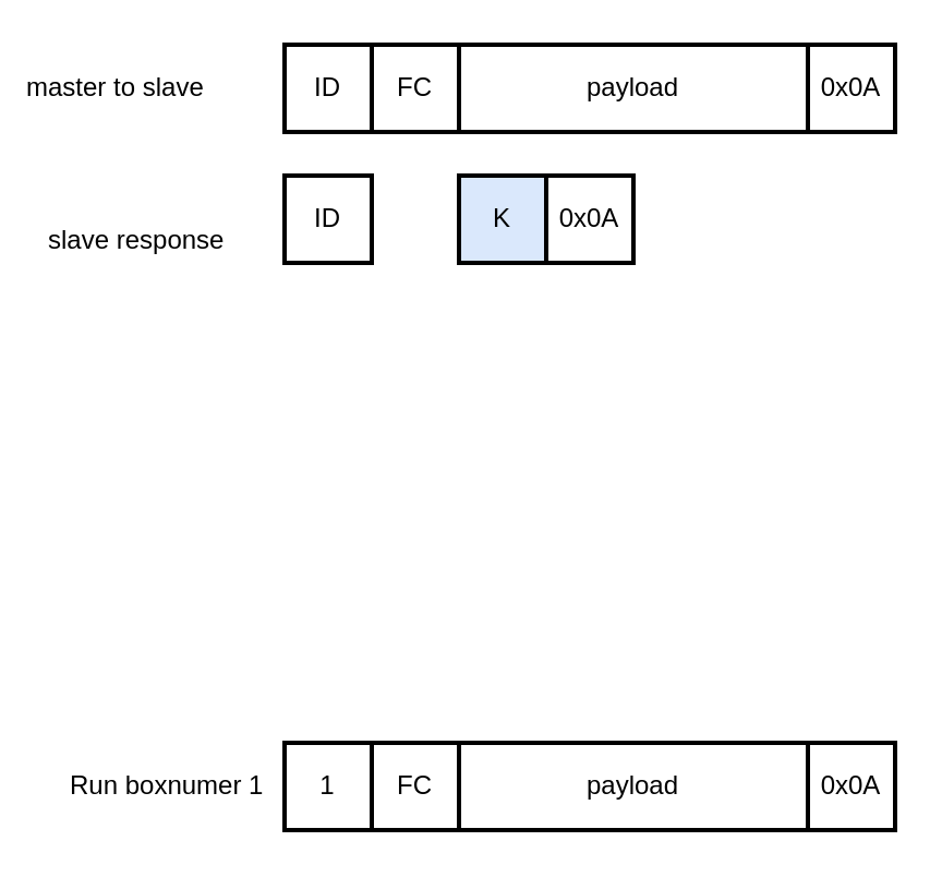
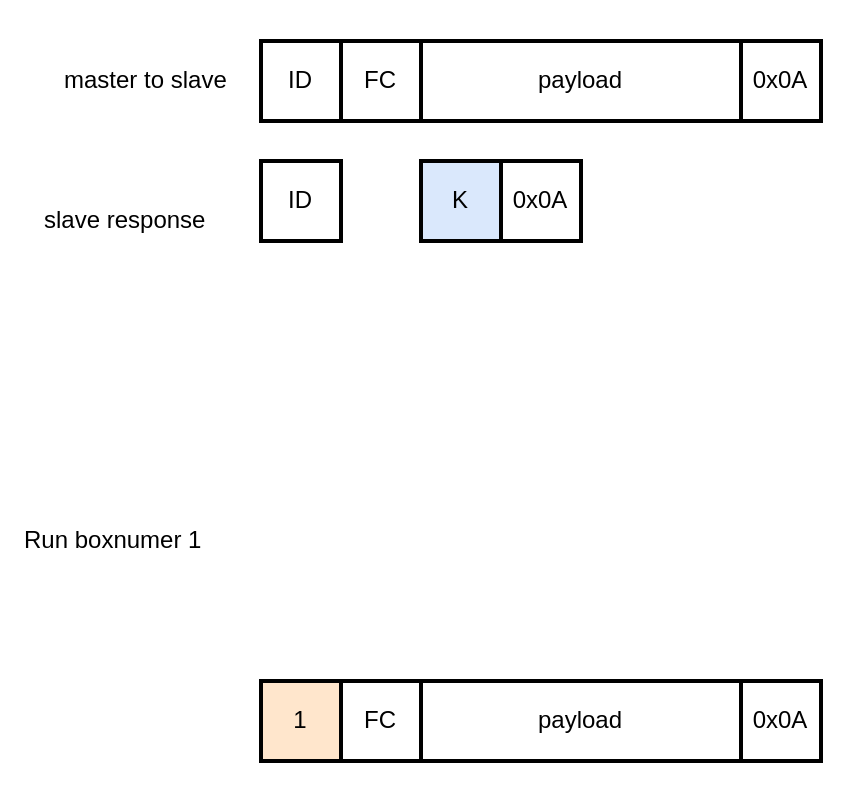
  <mxCell id="0" />
  <mxCell id="1" parent="0" />
  <mxCell id="2" value="ID" style="rounded=0;whiteSpace=wrap;html=1;strokeWidth=2;" vertex="1" parent="1"><mxGeometry x="130" y="20" width="40" height="40" as="geometry" /></mxCell>
  <mxCell id="3" value="FC" style="rounded=0;whiteSpace=wrap;html=1;strokeWidth=2;" vertex="1" parent="1"><mxGeometry x="170" y="20" width="40" height="40" as="geometry" /></mxCell>
  <mxCell id="4" value="payload" style="rounded=0;whiteSpace=wrap;html=1;strokeWidth=2;" vertex="1" parent="1"><mxGeometry x="210" y="20" width="160" height="40" as="geometry" /></mxCell>
  <mxCell id="5" value="0x0A" style="rounded=0;whiteSpace=wrap;html=1;strokeWidth=2;" vertex="1" parent="1"><mxGeometry x="370" y="20" width="40" height="40" as="geometry" /></mxCell>
- <mxCell id="6" value="master to slave" style="text;html=1;strokeColor=none;fillColor=none;align=left;verticalAlign=middle;whiteSpace=wrap;rounded=0;" vertex="1" parent="1"><mxGeometry x="10" y="20" width="100" height="40" as="geometry" /></mxCell>
+ <mxCell id="6" value="master to slave" style="text;html=1;strokeColor=none;fillColor=none;align=left;verticalAlign=middle;whiteSpace=wrap;rounded=0;" vertex="1" parent="1"><mxGeometry x="30" y="20" width="100" height="40" as="geometry" /></mxCell>
  <mxCell id="7" value="slave response" style="text;html=1;strokeColor=none;fillColor=none;align=left;verticalAlign=middle;whiteSpace=wrap;rounded=0;" vertex="1" parent="1"><mxGeometry x="20" y="90" width="100" height="40" as="geometry" /></mxCell>
  <mxCell id="8" value="ID" style="rounded=0;whiteSpace=wrap;html=1;strokeWidth=2;" vertex="1" parent="1"><mxGeometry x="130" y="80" width="40" height="40" as="geometry" /></mxCell>
  <mxCell id="9" value="0x0A" style="rounded=0;whiteSpace=wrap;html=1;strokeWidth=2;" vertex="1" parent="1"><mxGeometry x="250" y="80" width="40" height="40" as="geometry" /></mxCell>
  <mxCell id="10" value="K" style="rounded=0;whiteSpace=wrap;html=1;fillColor=#dae8fc;strokeColor=#000000;strokeWidth=2;" vertex="1" parent="1"><mxGeometry x="210" y="80" width="40" height="40" as="geometry" /></mxCell>
- <mxCell id="11" value="1" style="rounded=0;whiteSpace=wrap;html=1;strokeWidth=2;" vertex="1" parent="1"><mxGeometry x="130" y="340" width="40" height="40" as="geometry" /></mxCell>
+ <mxCell id="11" value="1" style="rounded=0;whiteSpace=wrap;html=1;strokeWidth=2;fillColor=#ffe6cc;" vertex="1" parent="1"><mxGeometry x="130" y="340" width="40" height="40" as="geometry" /></mxCell>
  <mxCell id="12" value="FC" style="rounded=0;whiteSpace=wrap;html=1;strokeWidth=2;" vertex="1" parent="1"><mxGeometry x="170" y="340" width="40" height="40" as="geometry" /></mxCell>
  <mxCell id="13" value="payload" style="rounded=0;whiteSpace=wrap;html=1;strokeWidth=2;" vertex="1" parent="1"><mxGeometry x="210" y="340" width="160" height="40" as="geometry" /></mxCell>
  <mxCell id="14" value="0x0A" style="rounded=0;whiteSpace=wrap;html=1;strokeWidth=2;" vertex="1" parent="1"><mxGeometry x="370" y="340" width="40" height="40" as="geometry" /></mxCell>
- <mxCell id="15" value="Run boxnumer 1" style="text;html=1;strokeColor=none;fillColor=none;align=left;verticalAlign=middle;whiteSpace=wrap;rounded=0;" vertex="1" parent="1"><mxGeometry x="30" y="340" width="100" height="40" as="geometry" /></mxCell>
+ <mxCell id="15" value="Run boxnumer 1" style="text;html=1;strokeColor=none;fillColor=none;align=left;verticalAlign=middle;whiteSpace=wrap;rounded=0;" vertex="1" parent="1"><mxGeometry x="10" y="250" width="100" height="40" as="geometry" /></mxCell>
